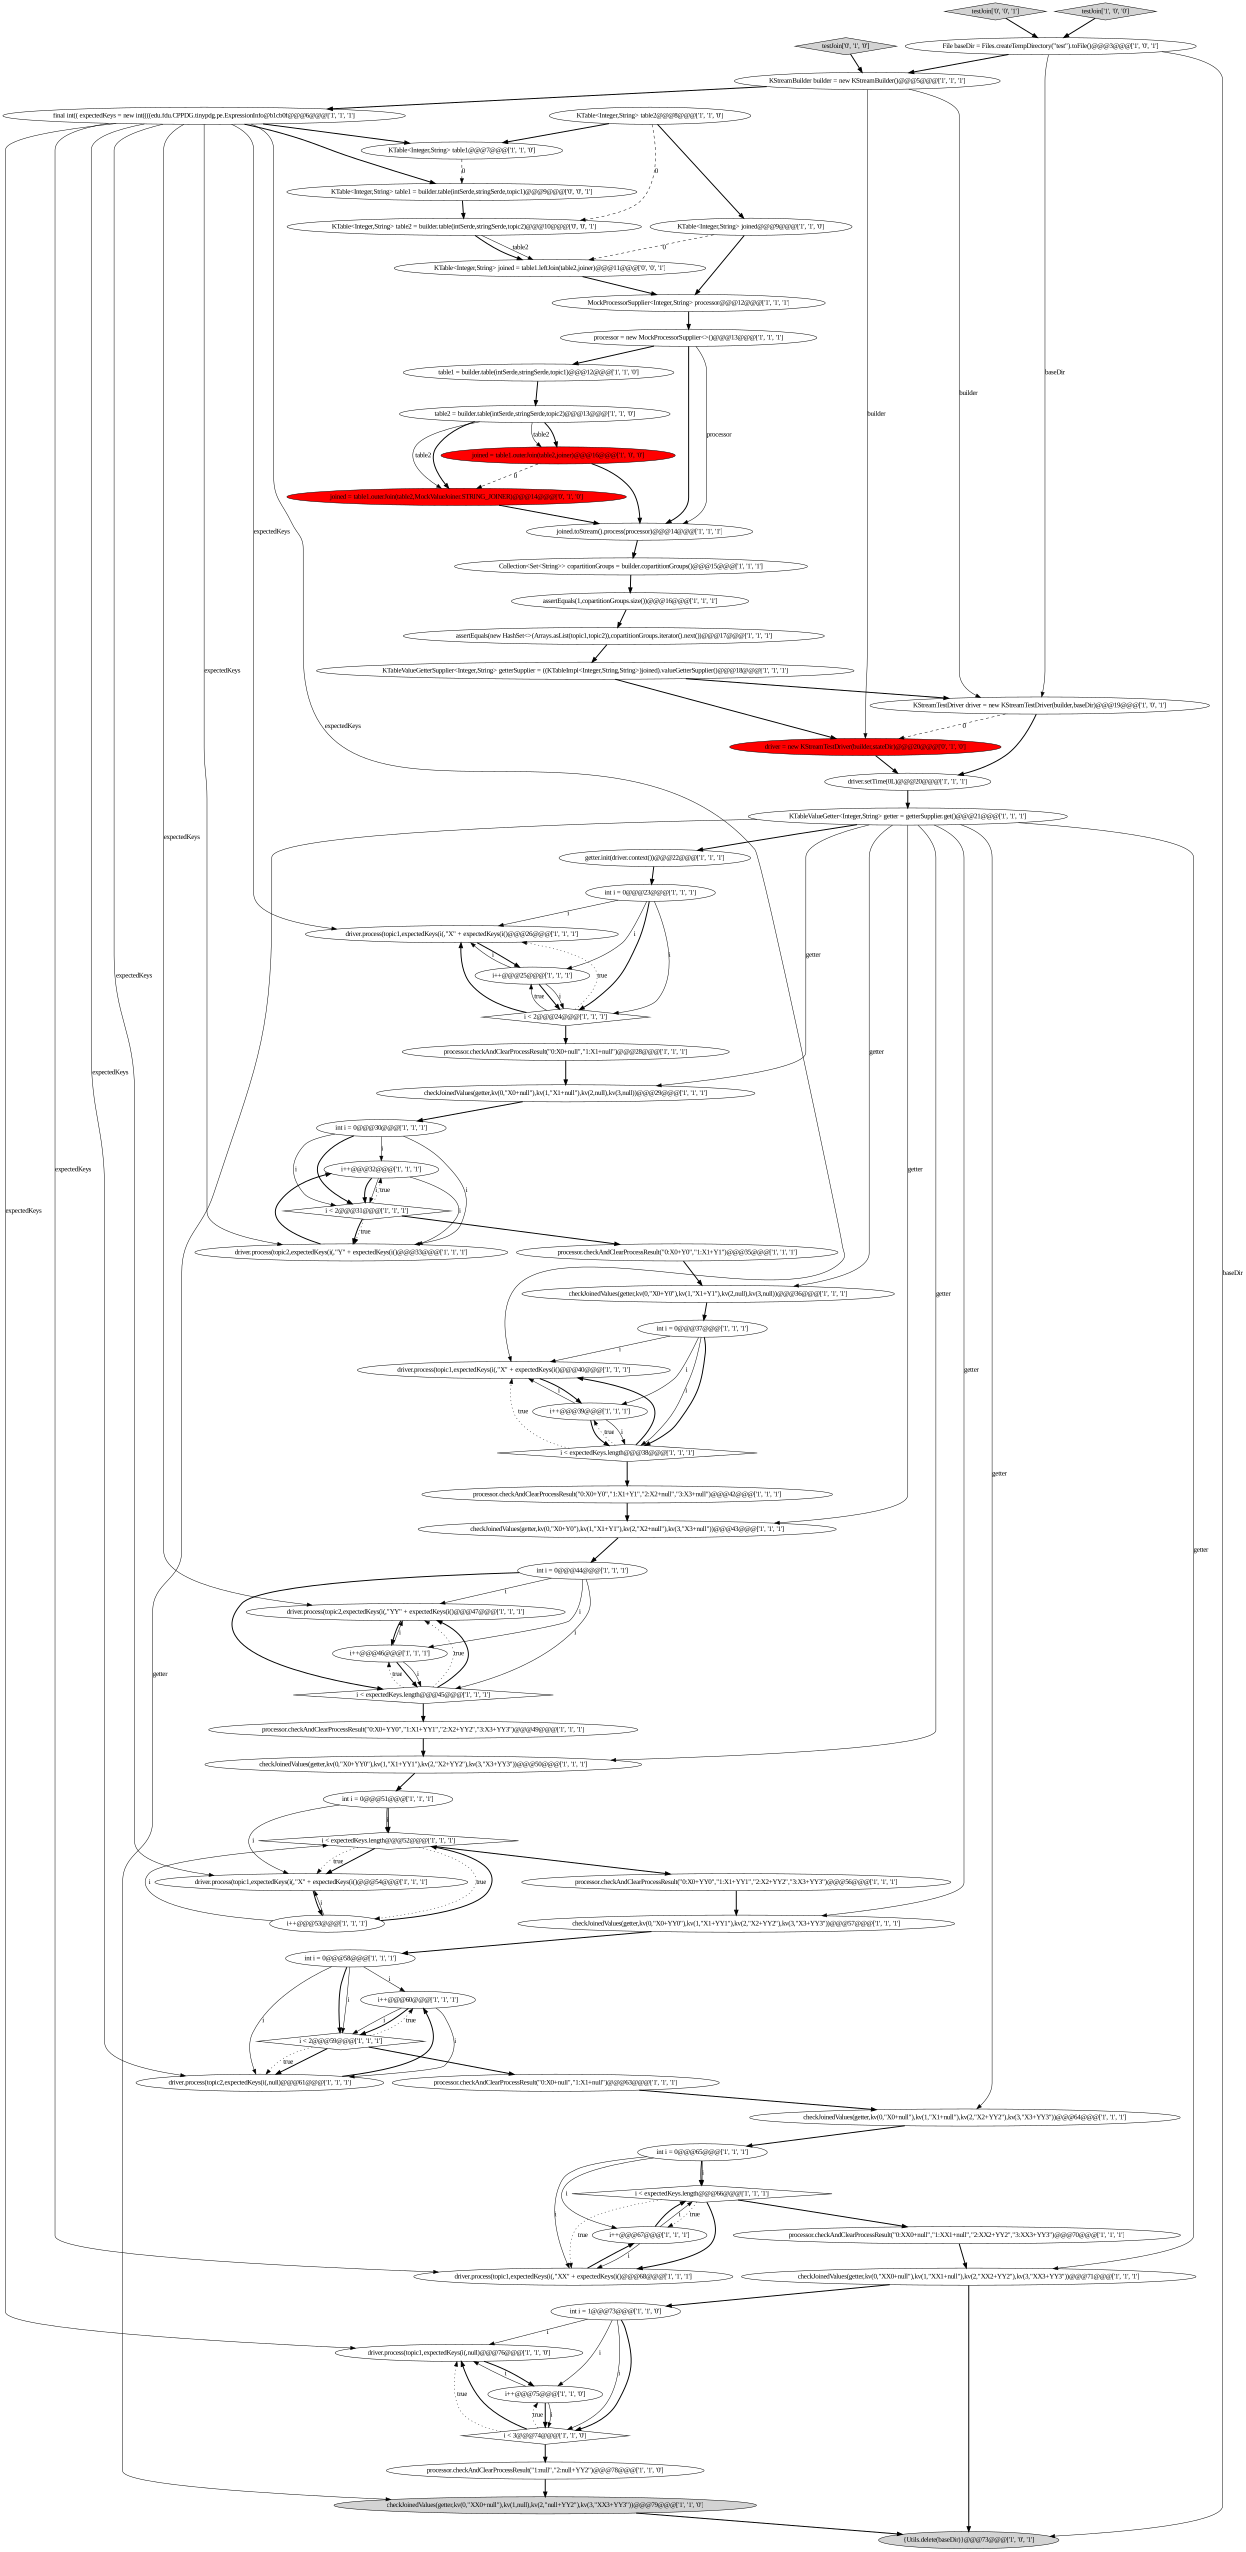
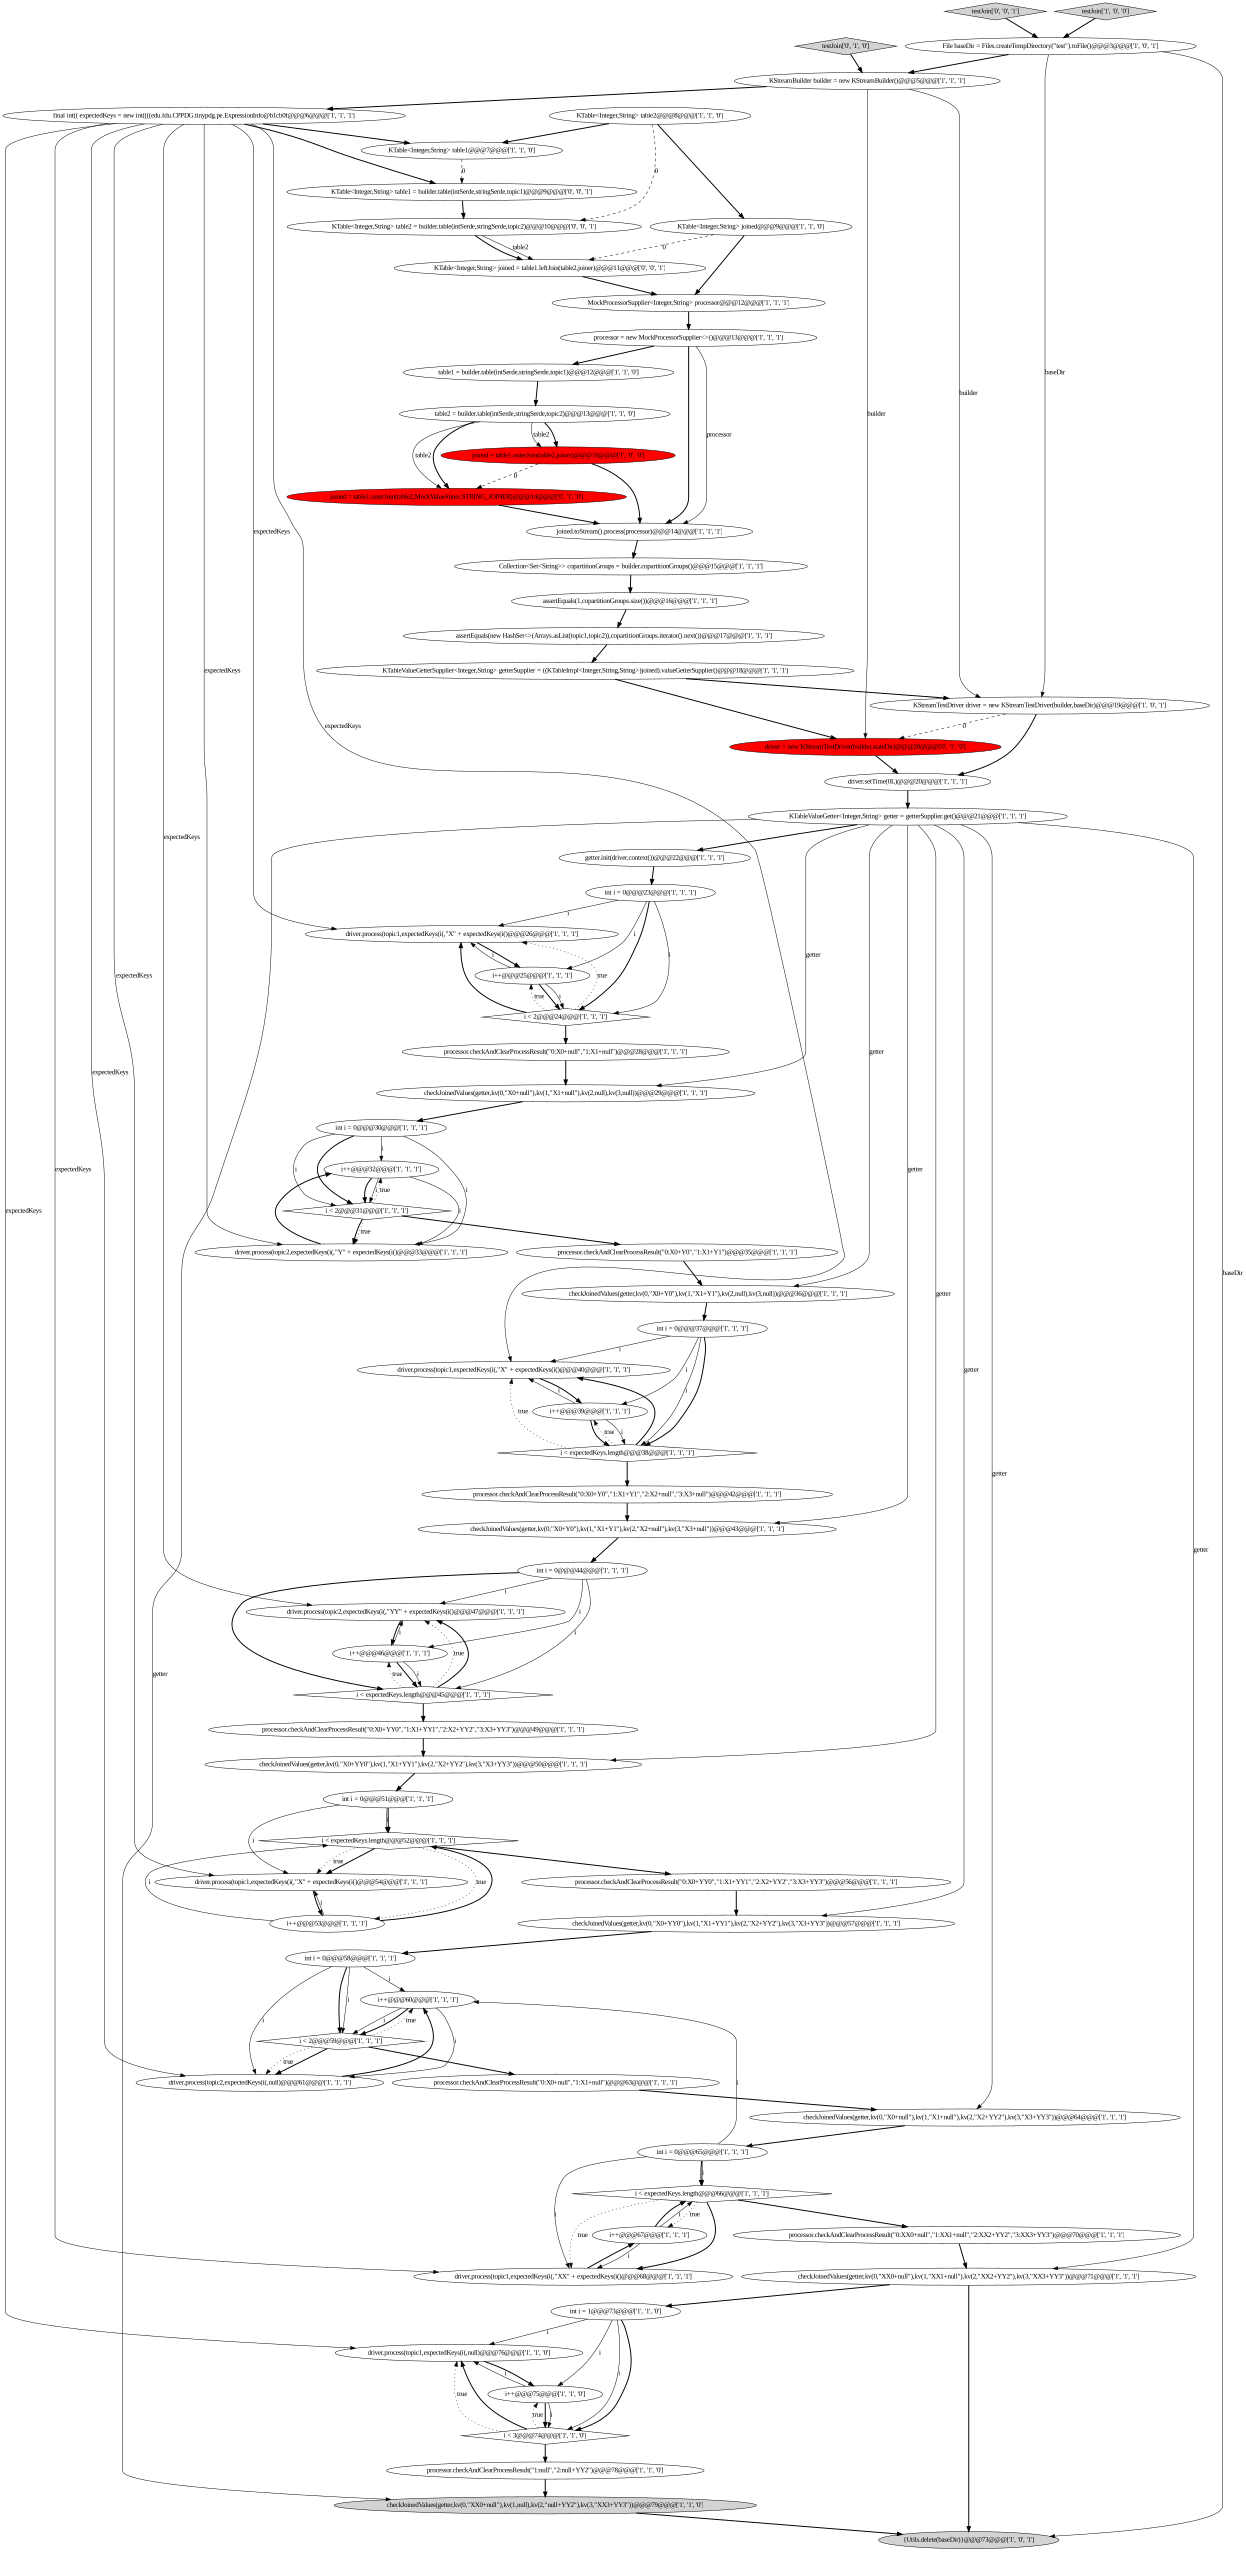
  digraph {
    fontname="Liberation Serif"
    node [fillcolor=white fontname="Liberation Serif" shape=ellipse style=filled]
    edge [fontname="Liberation Serif" style=bold]
    n1 [label="KTable<Integer,String> joined = table1.leftJoin(table2,joiner)@@@11@@@['0', '0', '1']"]
    n2 [label="MockProcessorSupplier<Integer,String> processor@@@12@@@['1', '1', '1']"]
    n3 [label="processor = new MockProcessorSupplier<>()@@@13@@@['1', '1', '1']"]
    n4 [label="joined.toStream().process(processor)@@@14@@@['1', '1', '1']"]
    n5 [label="table1 = builder.table(intSerde,stringSerde,topic1)@@@12@@@['1', '1', '0']"]
    n6 [label="checkJoinedValues(getter,kv(0,\"X0+YY0\"),kv(1,\"X1+YY1\"),kv(2,\"X2+YY2\"),kv(3,\"X3+YY3\"))@@@57@@@['1', '1', '1']"]
    n7 [label="int i = 0@@@58@@@['1', '1', '1']"]
    n8 [label="i++@@@60@@@['1', '1', '1']"]
    n9 [label="i < 2@@@59@@@['1', '1', '1']" shape=diamond]
    n10 [label="driver.process(topic2,expectedKeys(i(,null)@@@61@@@['1', '1', '1']"]
    n11 [label="processor.checkAndClearProcessResult(\"0:X0+null\",\"1:X1+null\")@@@63@@@['1', '1', '1']"]
    n12 [label="driver.process(topic2,expectedKeys(i(,\"YY\" + expectedKeys(i()@@@47@@@['1', '1', '1']"]
    n13 [label="i++@@@46@@@['1', '1', '1']"]
    n14 [label="i < expectedKeys.length@@@45@@@['1', '1', '1']" shape=diamond]
    n15 [label="i++@@@32@@@['1', '1', '1']"]
    n16 [label="i < 2@@@31@@@['1', '1', '1']" shape=diamond]
    n17 [label="driver.process(topic2,expectedKeys(i(,\"Y\" + expectedKeys(i()@@@33@@@['1', '1', '1']"]
    n18 [label="processor.checkAndClearProcessResult(\"0:X0+Y0\",\"1:X1+Y1\")@@@35@@@['1', '1', '1']"]
    n19 [label="KTableValueGetterSupplier<Integer,String> getterSupplier = ((KTableImpl<Integer,String,String>)joined).valueGetterSupplier()@@@18@@@['1', '1', '1']"]
    n20 [label="KStreamTestDriver driver = new KStreamTestDriver(builder,baseDir)@@@19@@@['1', '0', '1']"]
    n21 [fillcolor=red label="driver = new KStreamTestDriver(builder,stateDir)@@@20@@@['0', '1', '0']"]
    n22 [label="driver.setTime(0L)@@@20@@@['1', '1', '1']"]
    n23 [label="processor.checkAndClearProcessResult(\"0:X0+null\",\"1:X1+null\")@@@28@@@['1', '1', '1']"]
    n24 [label="checkJoinedValues(getter,kv(0,\"X0+null\"),kv(1,\"X1+null\"),kv(2,null),kv(3,null))@@@29@@@['1', '1', '1']"]
    n25 [label="int i = 0@@@30@@@['1', '1', '1']"]
    n26 [label="KTable<Integer,String> table1 = builder.table(intSerde,stringSerde,topic1)@@@9@@@['0', '0', '1']"]
    n27 [label="KTable<Integer,String> table2 = builder.table(intSerde,stringSerde,topic2)@@@10@@@['0', '0', '1']"]
    n28 [fillcolor=red label="joined = table1.outerJoin(table2,MockValueJoiner.STRING_JOINER)@@@14@@@['0', '1', '0']"]
    n29 [label="Collection<Set<String>> copartitionGroups = builder.copartitionGroups()@@@15@@@['1', '1', '1']"]
    n30 [label="table2 = builder.table(intSerde,stringSerde,topic2)@@@13@@@['1', '1', '0']"]
    n31 [label="driver.process(topic1,expectedKeys(i(,\"X\" + expectedKeys(i()@@@40@@@['1', '1', '1']"]
    n32 [label="i++@@@39@@@['1', '1', '1']"]
    n33 [label="i < expectedKeys.length@@@38@@@['1', '1', '1']" shape=diamond]
    n34 [label="KTable<Integer,String> table2@@@8@@@['1', '1', '0']"]
    n35 [label="KTable<Integer,String> joined@@@9@@@['1', '1', '0']"]
    n36 [label="KTable<Integer,String> table1@@@7@@@['1', '1', '0']"]
    n37 [label="checkJoinedValues(getter,kv(0,\"X0+YY0\"),kv(1,\"X1+YY1\"),kv(2,\"X2+YY2\"),kv(3,\"X3+YY3\"))@@@50@@@['1', '1', '1']"]
    n38 [label="int i = 0@@@51@@@['1', '1', '1']"]
    n39 [label="i < expectedKeys.length@@@52@@@['1', '1', '1']" shape=diamond]
    n40 [label="driver.process(topic1,expectedKeys(i(,\"X\" + expectedKeys(i()@@@54@@@['1', '1', '1']"]
    n41 [label="KTableValueGetter<Integer,String> getter = getterSupplier.get()@@@21@@@['1', '1', '1']"]
    n42 [fillcolor=lightgray label="checkJoinedValues(getter,kv(0,\"XX0+null\"),kv(1,null),kv(2,\"null+YY2\"),kv(3,\"XX3+YY3\"))@@@79@@@['1', '1', '0']"]
    n43 [label="checkJoinedValues(getter,kv(0,\"XX0+null\"),kv(1,\"XX1+null\"),kv(2,\"XX2+YY2\"),kv(3,\"XX3+YY3\"))@@@71@@@['1', '1', '1']"]
    n44 [label="checkJoinedValues(getter,kv(0,\"X0+null\"),kv(1,\"X1+null\"),kv(2,\"X2+YY2\"),kv(3,\"X3+YY3\"))@@@64@@@['1', '1', '1']"]
    n45 [label="checkJoinedValues(getter,kv(0,\"X0+Y0\"),kv(1,\"X1+Y1\"),kv(2,\"X2+null\"),kv(3,\"X3+null\"))@@@43@@@['1', '1', '1']"]
    n46 [label="checkJoinedValues(getter,kv(0,\"X0+Y0\"),kv(1,\"X1+Y1\"),kv(2,null),kv(3,null))@@@36@@@['1', '1', '1']"]
    n47 [label="getter.init(driver.context())@@@22@@@['1', '1', '1']"]
    n48 [fillcolor=lightgray label="{Utils.delete(baseDir)}@@@73@@@['1', '0', '1']"]
    n49 [label="int i = 1@@@73@@@['1', '1', '0']"]
    n50 [label="int i = 0@@@65@@@['1', '1', '1']"]
    n51 [label="int i = 0@@@44@@@['1', '1', '1']"]
    n52 [label="int i = 0@@@37@@@['1', '1', '1']"]
    n53 [label="int i = 0@@@23@@@['1', '1', '1']"]
    n54 [label="driver.process(topic1,expectedKeys(i(,\"X\" + expectedKeys(i()@@@26@@@['1', '1', '1']"]
    n55 [label="i++@@@25@@@['1', '1', '1']"]
    n56 [label="i < 2@@@24@@@['1', '1', '1']" shape=diamond]
    n57 [label="processor.checkAndClearProcessResult(\"0:X0+YY0\",\"1:X1+YY1\",\"2:X2+YY2\",\"3:X3+YY3\")@@@49@@@['1', '1', '1']"]
    n58 [fillcolor=lightgray label="testJoin['0', '0', '1']" shape=diamond]
    n59 [label="File baseDir = Files.createTempDirectory(\"test\").toFile()@@@3@@@['1', '0', '1']"]
    n60 [label="KStreamBuilder builder = new KStreamBuilder()@@@5@@@['1', '1', '1']"]
    n61 [label="processor.checkAndClearProcessResult(\"0:X0+YY0\",\"1:X1+YY1\",\"2:X2+YY2\",\"3:X3+YY3\")@@@56@@@['1', '1', '1']"]
    n62 [label="i++@@@53@@@['1', '1', '1']"]
    n63 [label="processor.checkAndClearProcessResult(\"0:X0+Y0\",\"1:X1+Y1\",\"2:X2+null\",\"3:X3+null\")@@@42@@@['1', '1', '1']"]
    n64 [label="i++@@@67@@@['1', '1', '1']"]
    n65 [label="driver.process(topic1,expectedKeys(i(,\"XX\" + expectedKeys(i()@@@68@@@['1', '1', '1']"]
    n66 [label="i < expectedKeys.length@@@66@@@['1', '1', '1']" shape=diamond]
    n67 [label="processor.checkAndClearProcessResult(\"0:XX0+null\",\"1:XX1+null\",\"2:XX2+YY2\",\"3:XX3+YY3\")@@@70@@@['1', '1', '1']"]
    n68 [label="driver.process(topic1,expectedKeys(i(,null)@@@76@@@['1', '1', '0']"]
    n69 [label="i++@@@75@@@['1', '1', '0']"]
    n70 [label="i < 3@@@74@@@['1', '1', '0']" shape=diamond]
    n71 [fillcolor=lightgray label="testJoin['1', '0', '0']" shape=diamond]
    n72 [label="assertEquals(1,copartitionGroups.size())@@@16@@@['1', '1', '1']"]
    n73 [label="assertEquals(new HashSet<>(Arrays.asList(topic1,topic2)),copartitionGroups.iterator().next())@@@17@@@['1', '1', '1']"]
    n74 [fillcolor=red label="joined = table1.outerJoin(table2,joiner)@@@16@@@['1', '0', '0']"]
    n75 [label="processor.checkAndClearProcessResult(\"1:null\",\"2:null+YY2\")@@@78@@@['1', '1', '0']"]
    n76 [label="final int(( expectedKeys = new int((((edu.fdu.CPPDG.tinypdg.pe.ExpressionInfo@b1cb0f@@@6@@@['1', '1', '1']"]
    n77 [fillcolor=lightgray label="testJoin['0', '1', '0']" shape=diamond]
    n1 -> n2
    n2 -> n3
    n3 -> n4
    n3 -> n4 [label=processor style=solid]
    n3 -> n5
    n4 -> n29
    n5 -> n30
    n6 -> n7
    n7 -> n8 [label=i style=solid]
    n7 -> n9
    n7 -> n9 [label=i style=solid]
    n7 -> n10 [label=i style=solid]
    n8 -> n9 [label=i style=solid]
    n8 -> n9
    n8 -> n10 [label=i style=solid]
    n9 -> n8 [label=true style=dotted]
    n9 -> n10
    n9 -> n10 [label=true style=dotted]
    n9 -> n11
    n10 -> n8
    n11 -> n44
    n12 -> n13
    n13 -> n12 [label=i style=solid]
    n13 -> n14
    n13 -> n14 [label=i style=solid]
    n14 -> n12 [label=true style=dotted]
    n14 -> n12
    n14 -> n13 [label=true style=dotted]
    n14 -> n57
    n15 -> n16
    n15 -> n16 [label=i style=solid]
    n15 -> n17 [label=i style=solid]
    n16 -> n15 [label=true style=dotted]
    n16 -> n17
    n16 -> n17 [label=true style=dotted]
    n16 -> n18
    n17 -> n15
    n18 -> n46
    n19 -> n20
    n19 -> n21
    n20 -> n21 [label=0 style=dashed]
    n20 -> n22
    n21 -> n22
    n22 -> n41
    n23 -> n24
    n24 -> n25
    n25 -> n15 [label=i style=solid]
    n25 -> n16 [label=i style=solid]
    n25 -> n16
    n25 -> n17 [label=i style=solid]
    n26 -> n27
    n27 -> n1 [label=table2 style=solid]
    n27 -> n1
    n28 -> n4
    n29 -> n72
    n30 -> n28
    n30 -> n28 [label=table2 style=solid]
    n30 -> n74
    n30 -> n74 [label=table2 style=solid]
    n31 -> n32
    n32 -> n31 [label=i style=solid]
    n32 -> n33 [label=i style=solid]
    n32 -> n33
    n33 -> n31
    n33 -> n31 [label=true style=dotted]
    n33 -> n32 [label=true style=dotted]
    n33 -> n63
    n34 -> n27 [label=0 style=dashed]
    n34 -> n35
    n34 -> n36
    n35 -> n1 [label=0 style=dashed]
    n35 -> n2
    n36 -> n26 [label=0 style=dashed]
    n37 -> n38
    n38 -> n39 [label=i style=solid]
    n38 -> n39
    n38 -> n40 [label=i style=solid]
    n39 -> n40
    n39 -> n40 [label=true style=dotted]
    n39 -> n61
    n39 -> n62 [label=true style=dotted]
    n40 -> n62
    n41 -> n6 [label=getter style=solid]
    n41 -> n24 [label=getter style=solid]
    n41 -> n37 [label=getter style=solid]
    n41 -> n42 [label=getter style=solid]
    n41 -> n43 [label=getter style=solid]
    n41 -> n44 [label=getter style=solid]
    n41 -> n45 [label=getter style=solid]
    n41 -> n46 [label=getter style=solid]
    n41 -> n47
    n42 -> n48
    n43 -> n48
    n43 -> n49
    n44 -> n50
    n45 -> n51
    n46 -> n52
    n47 -> n53
    n49 -> n68 [label=i style=solid]
    n49 -> n69 [label=i style=solid]
    n49 -> n70 [label=i style=solid]
    n49 -> n70
-   n50 -> n64 [label=i style=solid]
+   n50 -> n8 [label=i style=solid]
    n50 -> n65 [label=i style=solid]
    n50 -> n66
    n50 -> n66 [label=i style=solid]
    n51 -> n12 [label=i style=solid]
    n51 -> n13 [label=i style=solid]
    n51 -> n14 [label=i style=solid]
    n51 -> n14
    n52 -> n31 [label=i style=solid]
    n52 -> n32 [label=i style=solid]
    n52 -> n33 [label=i style=solid]
    n52 -> n33
    n53 -> n54 [label=i style=solid]
    n53 -> n55 [label=i style=solid]
    n53 -> n56 [label=i style=solid]
    n53 -> n56
    n54 -> n55
    n55 -> n54 [label=i style=solid]
    n55 -> n56
    n55 -> n56 [label=i style=solid]
    n56 -> n23
    n56 -> n54 [label=true style=dotted]
    n56 -> n54
-   n56 -> n55 [label=true style=solid]
+   n56 -> n55 [label=true style=dotted]
    n57 -> n37
    n58 -> n59
    n59 -> n20 [label=baseDir style=solid]
    n59 -> n48 [label=baseDir style=solid]
    n59 -> n60
    n60 -> n20 [label=builder style=solid]
    n60 -> n21 [label=builder style=solid]
    n60 -> n76
    n61 -> n6
    n62 -> n39 [label=i style=solid]
    n62 -> n39
    n62 -> n40 [label=i style=solid]
    n63 -> n45
    n64 -> n65 [label=i style=solid]
    n64 -> n66
    n64 -> n66 [label=i style=solid]
    n65 -> n64
    n66 -> n64 [label=true style=dotted]
    n66 -> n65
    n66 -> n65 [label=true style=dotted]
    n66 -> n67
    n67 -> n43
    n68 -> n69
    n69 -> n68 [label=i style=solid]
    n69 -> n70
    n69 -> n70 [label=i style=solid]
    n70 -> n68 [label=true style=dotted]
    n70 -> n68
    n70 -> n69 [label=true style=dotted]
    n70 -> n75
    n71 -> n59
    n72 -> n73
    n73 -> n19
    n74 -> n4
    n74 -> n28 [label=0 style=dashed]
    n75 -> n42
    n76 -> n10 [label=expectedKeys style=solid]
    n76 -> n12 [label=expectedKeys style=solid]
    n76 -> n17 [label=expectedKeys style=solid]
    n76 -> n26
    n76 -> n31 [label=expectedKeys style=solid]
    n76 -> n36
    n76 -> n40 [label=expectedKeys style=solid]
    n76 -> n54 [label=expectedKeys style=solid]
    n76 -> n65 [label=expectedKeys style=solid]
    n76 -> n68 [label=expectedKeys style=solid]
    n77 -> n60
  }
